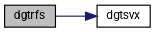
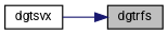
  digraph {
    rankdir=RL
    fontname=Roboto
    node [color=black fontname=Roboto fontsize=10 shape=record style=filled]
    n1 [fillcolor=grey75 fontcolor=black height=0.2 label=dgtrfs width=0.4]
    n2 [fillcolor=white height=0.2 label=dgtsvx width=0.4]
-   n2 -> n1 [color=midnightblue dir=back fontname=Roboto fontsize=10 labelfontname=Helvetica labelfontsize=10 style=solid]
+   n1 -> n2 [color=midnightblue dir=back fontname=Roboto fontsize=10 labelfontname=Helvetica labelfontsize=10 style=solid]
  }
